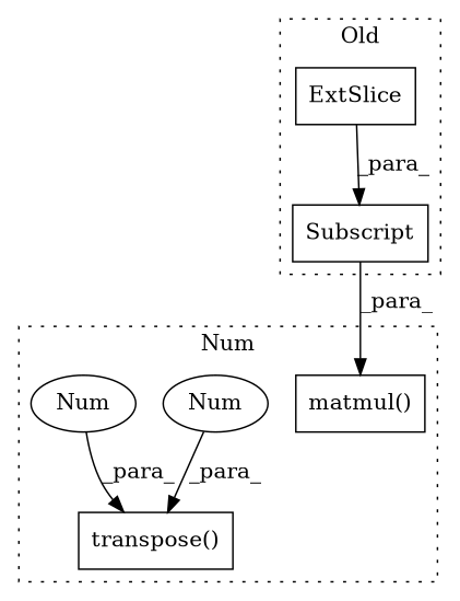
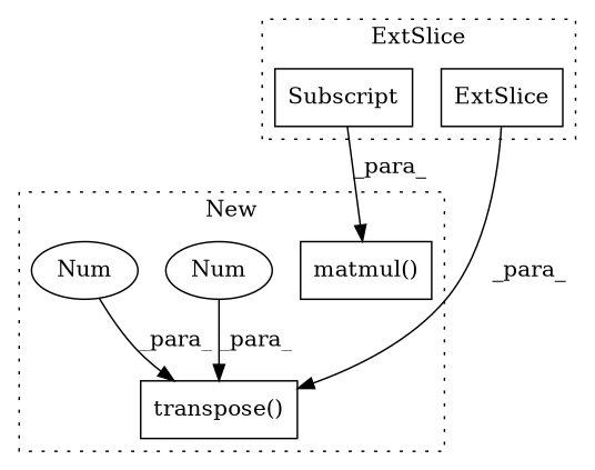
  digraph {
    node [a=75 l=1 shape=box]
    n1 [a=85 l=3 label=ExtSlice s=8629]
    n2 [a=63 l="12,0" label=Subscript s="8629,0"]
    n3 [l="13,1" label="matmul()" s="14423,14476"]
    n4 [l="22,1" label="transpose()" s="14352,14378"]
    n5 [a=76 label=Num s=14374 shape=ellipse]
    n6 [a=76 label=Num s=14377 shape=ellipse]
    subgraph cluster_1 {
-     label=Old
+     label=ExtSlice
      style=dotted
      n1
      n2
    }
    subgraph cluster_2 {
-     label=Num
+     label=New
      style=dotted
      n3
      n4
      n5
      n6
    }
-   n1 -> n2 [label=_para_]
+   n1 -> n4 [label=_para_]
    n2 -> n3 [label=_para_]
    n5 -> n4 [label=_para_]
    n6 -> n4 [label=_para_]
  }
